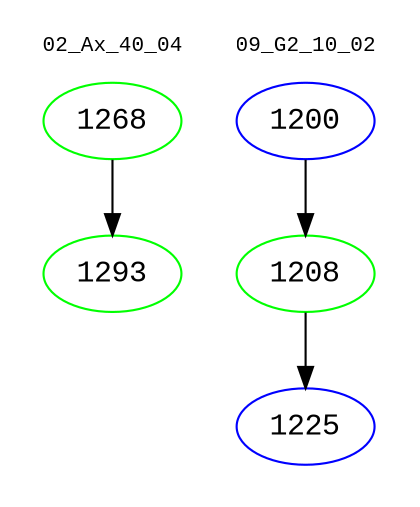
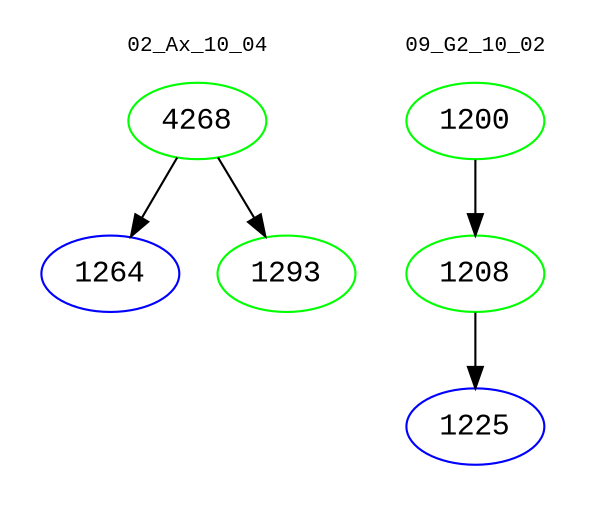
  digraph {
    fontname="Liberation Mono"
    node [color=green fontname="Liberation Mono"]
    edge [color=black fontname="Liberation Mono"]
-   n1 [label=1268]
+   n1 [label=4268]
+   n2 [color=blue label=1264]
    n3 [label=1293]
    n4 [label=1208]
-   n5 [color=blue label=1200]
+   n5 [label=1200]
    n6 [color=blue label=1225]
    subgraph cluster_1 {
      color=white
      fontsize=10
-     label="02_Ax_40_04"
+     label="02_Ax_10_04"
      n1
+     n2
      n3
    }
    subgraph cluster_2 {
      color=white
      fontsize=10
      label="09_G2_10_02"
      n4
      n5
      n6
    }
+   n1 -> n2
    n1 -> n3
    n4 -> n6
    n5 -> n4
  }
